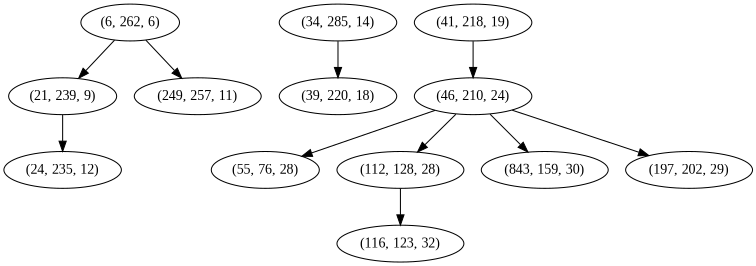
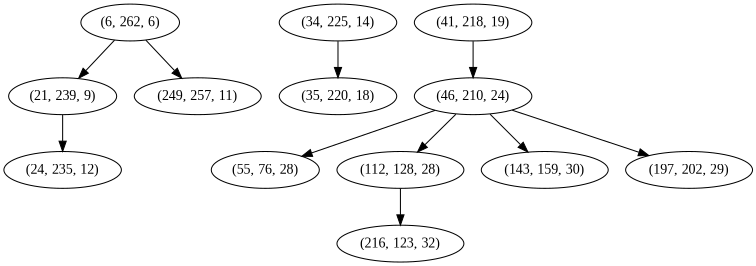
  digraph {
    fontname="Liberation Serif"
    node [fontname="Liberation Serif"]
    edge [fontname="Liberation Serif"]
    "(6, 262, 6)"
    "(21, 239, 9)"
    "(249, 257, 11)"
    "(24, 235, 12)"
-   "(34, 225, 14)" [label="(34, 285, 14)"]
-   "(39, 220, 18)"
+   "(34, 225, 14)"
+   "(39, 220, 18)" [label="(35, 220, 18)"]
    "(41, 218, 19)"
    "(46, 210, 24)"
    n9 [label="(55, 76, 28)"]
    "(112, 128, 28)"
-   "(143, 159, 30)" [label="(843, 159, 30)"]
+   "(143, 159, 30)"
    "(197, 202, 29)"
-   "(116, 123, 32)"
+   "(116, 123, 32)" [label="(216, 123, 32)"]
    "(6, 262, 6)" -> "(21, 239, 9)"
    "(6, 262, 6)" -> "(249, 257, 11)"
    "(21, 239, 9)" -> "(24, 235, 12)"
    "(34, 225, 14)" -> "(39, 220, 18)"
    "(41, 218, 19)" -> "(46, 210, 24)"
    "(46, 210, 24)" -> n9
    "(46, 210, 24)" -> "(112, 128, 28)"
    "(46, 210, 24)" -> "(143, 159, 30)"
    "(46, 210, 24)" -> "(197, 202, 29)"
    "(112, 128, 28)" -> "(116, 123, 32)"
  }
